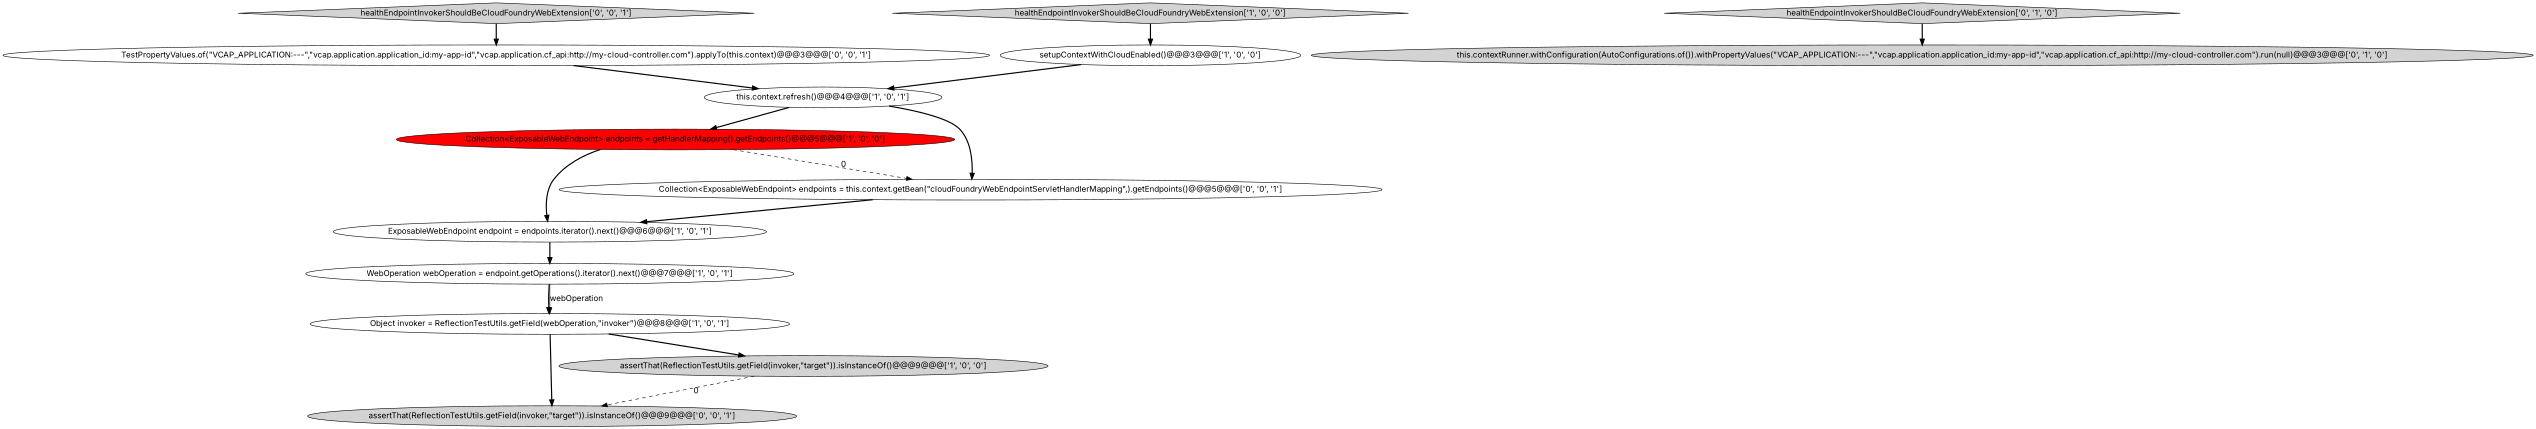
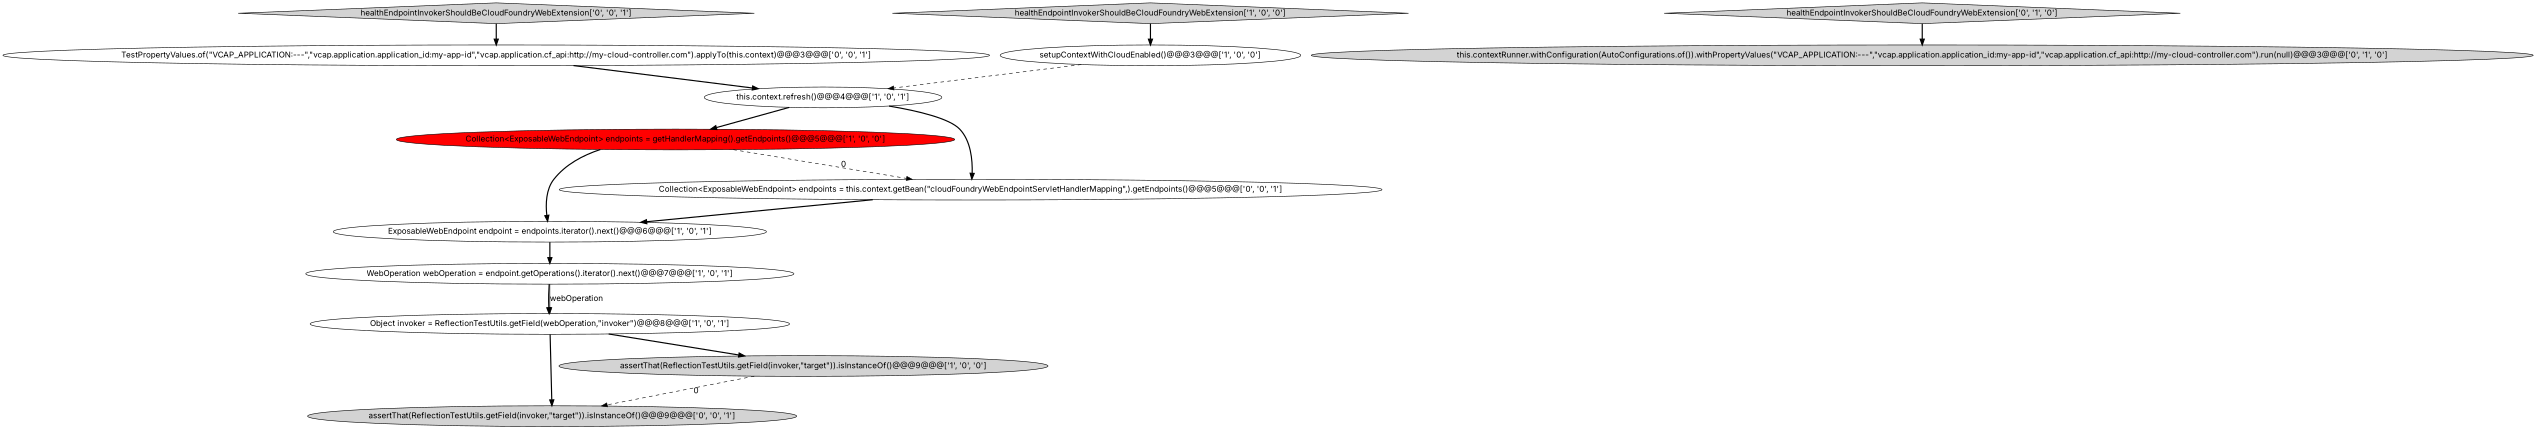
  digraph {
    fontname=Inter
    node [fillcolor=white shape=ellipse style=filled fontname=Inter]
    edge [style=bold fontname=Inter]
    n1 [fillcolor=lightgray label="assertThat(ReflectionTestUtils.getField(invoker,\"target\")).isInstanceOf()@@@9@@@['0', '0', '1']"]
    n2 [fillcolor=lightgray label="healthEndpointInvokerShouldBeCloudFoundryWebExtension['0', '0', '1']" shape=diamond]
    n3 [label="TestPropertyValues.of(\"VCAP_APPLICATION:---\",\"vcap.application.application_id:my-app-id\",\"vcap.application.cf_api:http://my-cloud-controller.com\").applyTo(this.context)@@@3@@@['0', '0', '1']"]
    n4 [fillcolor=lightgray label="healthEndpointInvokerShouldBeCloudFoundryWebExtension['1', '0', '0']" shape=diamond]
    n5 [label="setupContextWithCloudEnabled()@@@3@@@['1', '0', '0']"]
    n6 [fillcolor=lightgray label="this.contextRunner.withConfiguration(AutoConfigurations.of()).withPropertyValues(\"VCAP_APPLICATION:---\",\"vcap.application.application_id:my-app-id\",\"vcap.application.cf_api:http://my-cloud-controller.com\").run(null)@@@3@@@['0', '1', '0']"]
    n7 [fillcolor=red label="Collection<ExposableWebEndpoint> endpoints = getHandlerMapping().getEndpoints()@@@5@@@['1', '0', '0']"]
    n8 [label="Collection<ExposableWebEndpoint> endpoints = this.context.getBean(\"cloudFoundryWebEndpointServletHandlerMapping\",).getEndpoints()@@@5@@@['0', '0', '1']"]
    n9 [label="ExposableWebEndpoint endpoint = endpoints.iterator().next()@@@6@@@['1', '0', '1']"]
    n10 [label="Object invoker = ReflectionTestUtils.getField(webOperation,\"invoker\")@@@8@@@['1', '0', '1']"]
    n11 [fillcolor=lightgray label="assertThat(ReflectionTestUtils.getField(invoker,\"target\")).isInstanceOf()@@@9@@@['1', '0', '0']"]
    n12 [label="this.context.refresh()@@@4@@@['1', '0', '1']"]
    n13 [label="WebOperation webOperation = endpoint.getOperations().iterator().next()@@@7@@@['1', '0', '1']"]
    n14 [fillcolor=lightgray label="healthEndpointInvokerShouldBeCloudFoundryWebExtension['0', '1', '0']" shape=diamond]
    n2 -> n3
    n3 -> n12
    n4 -> n5
-   n5 -> n12
+   n5 -> n12 [style=dashed]
    n7 -> n8 [label=0 style=dashed]
    n7 -> n9
    n8 -> n9
    n9 -> n13
    n10 -> n1
    n10 -> n11
    n11 -> n1 [label=0 style=dashed]
    n12 -> n7
    n12 -> n8
    n13 -> n10
    n13 -> n10 [label=webOperation style=solid]
    n14 -> n6
  }
